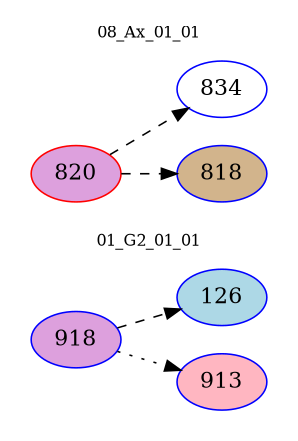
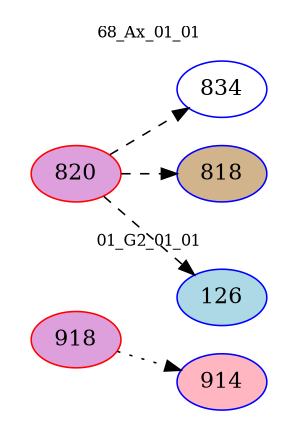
  digraph {
    rankdir=LR
    node [color=blue fillcolor=plum style=filled]
    edge [color=black style=dashed]
    n1 [color=red label=820]
    n2 [fillcolor=tan label=818]
    n3 [fillcolor=white label=834]
-   n4 [label=918]
-   n5 [fillcolor=lightpink label=913]
+   n4 [color=red label=918]
+   n5 [fillcolor=lightpink label=914]
    n6 [fillcolor=lightblue label=126]
    subgraph cluster_1 {
      color=white
      fontsize=10
-     label="08_Ax_01_01"
+     label="68_Ax_01_01"
      n1
      n2
      n3
    }
    subgraph cluster_2 {
      color=white
      fontsize=10
      label="01_G2_01_01"
      n4
      n5
      n6
    }
    n1 -> n2
    n1 -> n3
    n4 -> n5 [style=dotted]
-   n4 -> n6
+   n1 -> n6
  }
